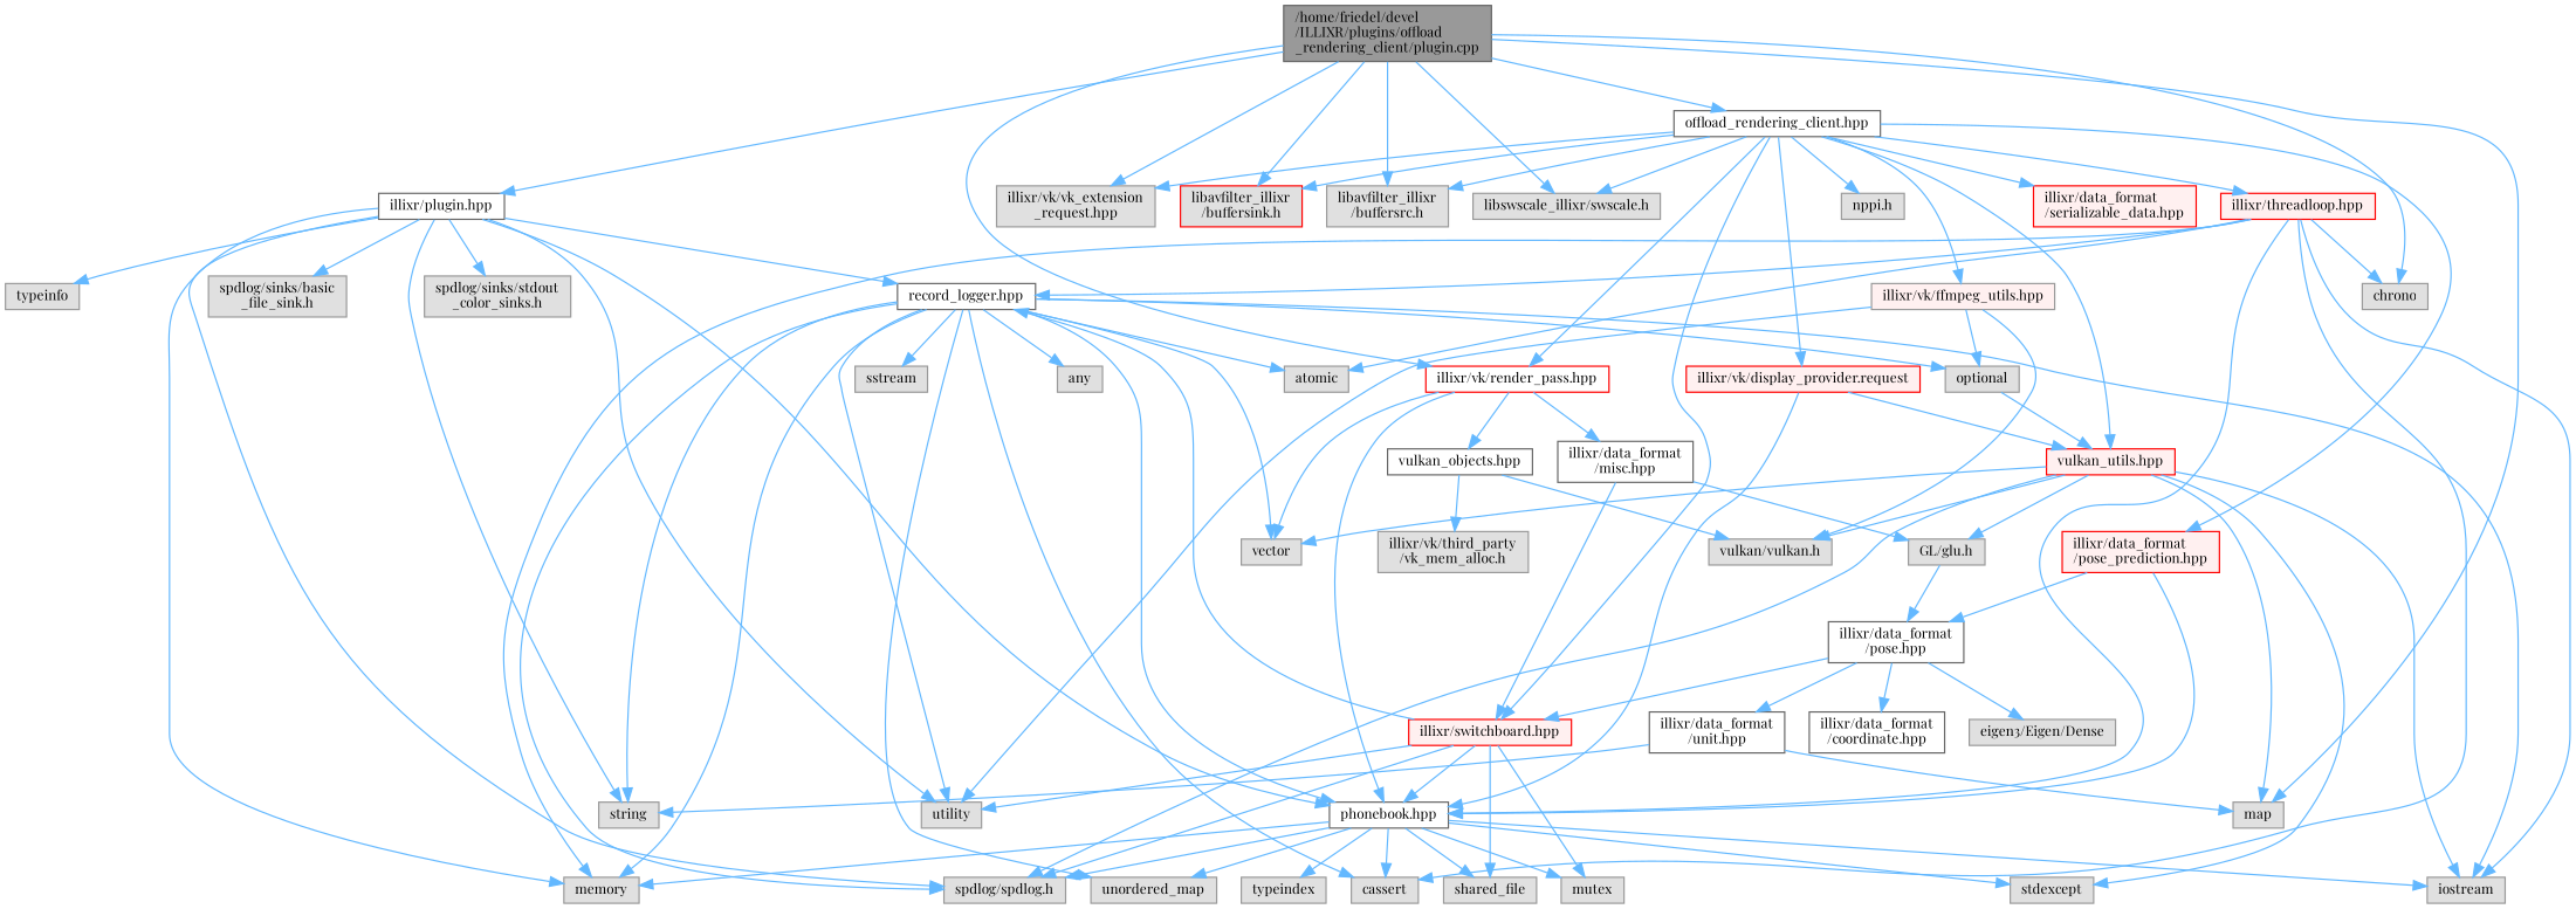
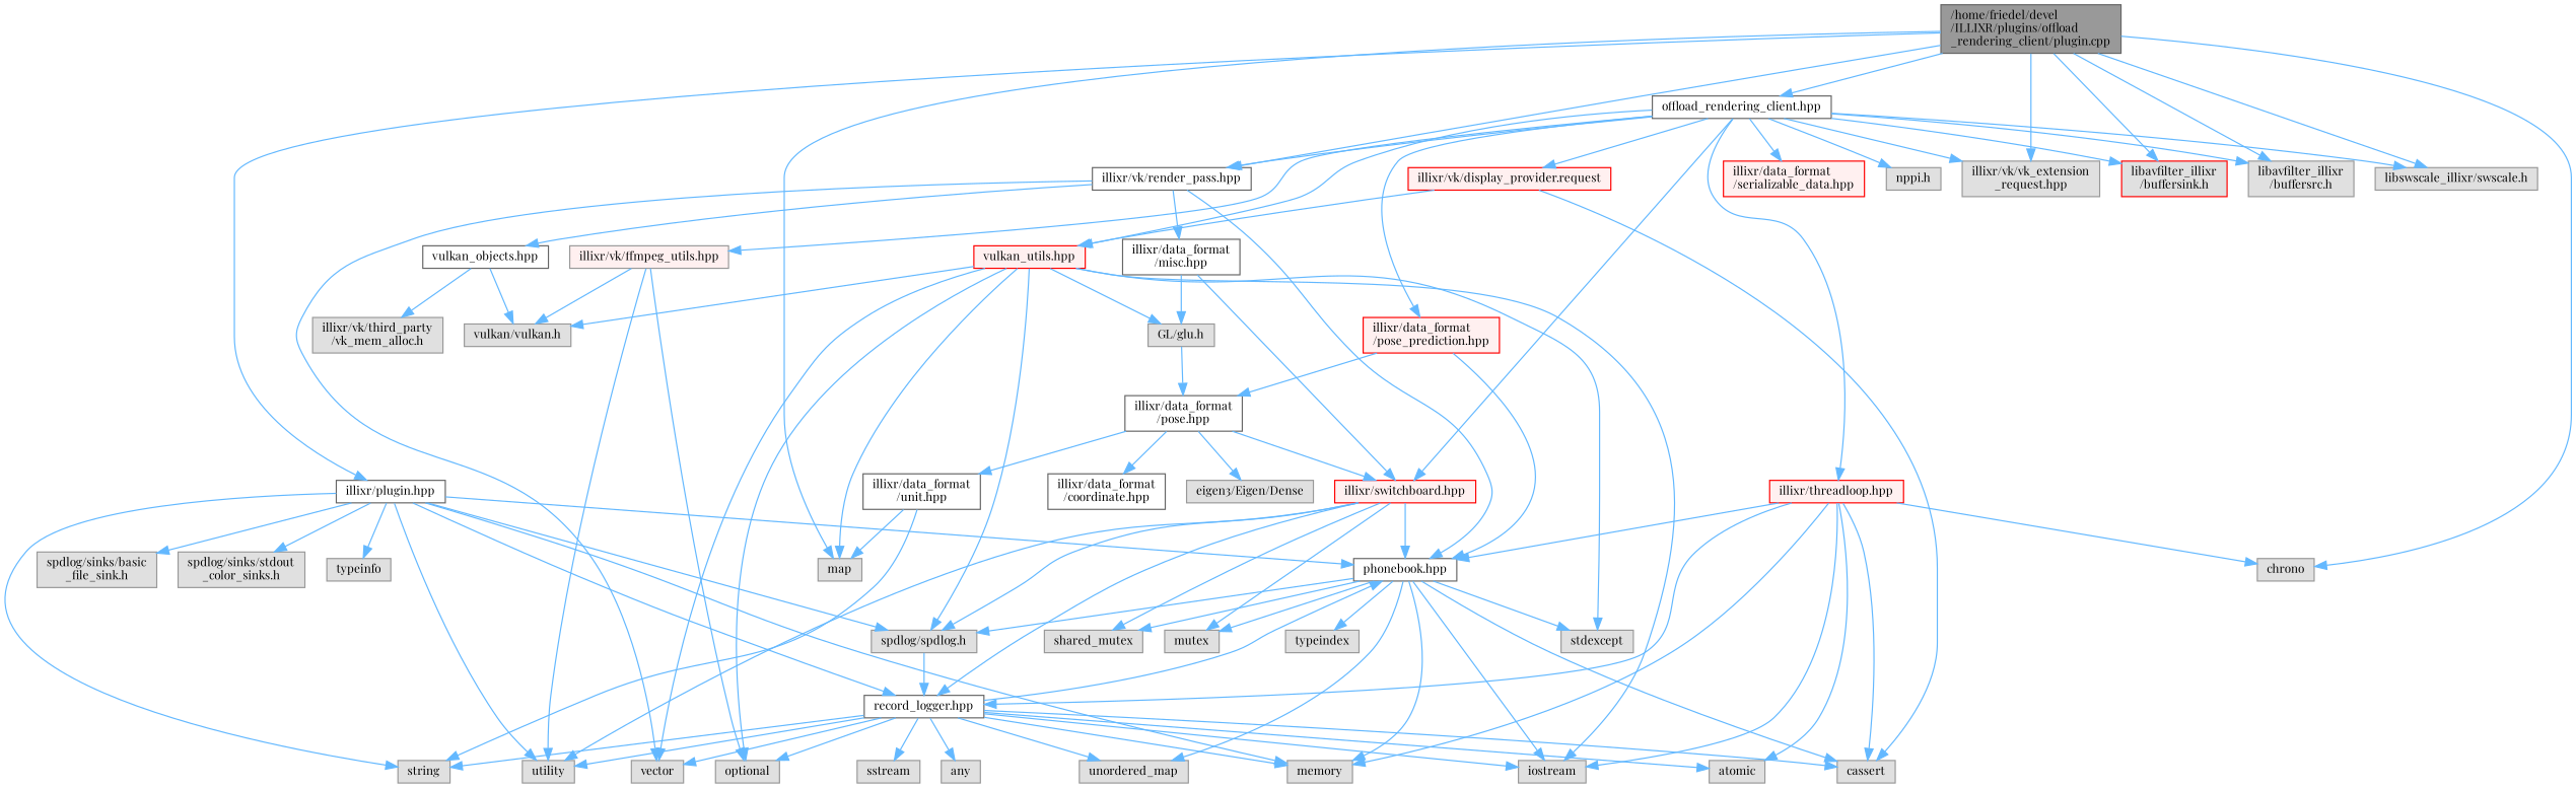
  digraph {
    fontname="Playfair Display"
    node [color=grey60 fillcolor="#E0E0E0" fontname="Playfair Display" fontsize=10 shape=box style=filled]
    edge [color=steelblue1 fontname="Playfair Display" fontsize=10 labelfontname=Helvetica labelfontsize=10 style=solid]
    n1 [color=gray40 fillcolor=grey60 fontcolor=black height=0.2 label="/home/friedel/devel\l/ILLIXR/plugins/offload\l_rendering_client/plugin.cpp" width=0.4]
    n2 [color=grey40 fillcolor=white height=0.2 label="illixr/plugin.hpp" width=0.4]
    n3 [height=0.2 label=chrono width=0.4]
-   n4 [color=red fillcolor=white height=0.2 label="illixr/vk/render_pass.hpp" width=0.4]
+   n4 [color=grey40 fillcolor=white height=0.2 label="illixr/vk/render_pass.hpp" width=0.4]
    n5 [height=0.2 label=map width=0.4]
    n6 [height=0.2 label="illixr/vk/vk_extension\l_request.hpp" width=0.4]
    n7 [color=red height=0.2 label="libavfilter_illixr\l/buffersink.h" width=0.4]
    n8 [height=0.2 label="libavfilter_illixr\l/buffersrc.h" width=0.4]
    n9 [height=0.2 label="libswscale_illixr/swscale.h" width=0.4]
    n10 [color=grey40 fillcolor=white height=0.2 label="offload_rendering_client.hpp" width=0.4]
    n11 [color=grey40 fillcolor=white height=0.2 label="phonebook.hpp" width=0.4]
    n12 [height=0.2 label=memory width=0.4]
    n13 [height=0.2 label="spdlog/spdlog.h" width=0.4]
    n14 [color=grey40 fillcolor=white height=0.2 label="record_logger.hpp" width=0.4]
    n15 [height=0.2 label=string width=0.4]
    n16 [height=0.2 label=utility width=0.4]
    n17 [height=0.2 label="spdlog/sinks/basic\l_file_sink.h" width=0.4]
    n18 [height=0.2 label="spdlog/sinks/stdout\l_color_sinks.h" width=0.4]
    n19 [height=0.2 label=typeinfo width=0.4]
    n20 [height=0.2 label=vector width=0.4]
    n21 [color=grey40 fillcolor=white height=0.2 label="illixr/data_format\l/misc.hpp" width=0.4]
    n22 [color=grey40 fillcolor=white height=0.2 label="vulkan_objects.hpp" width=0.4]
    n23 [color=red fillcolor="#FFF0F0" height=0.2 label="illixr/switchboard.hpp" width=0.4]
    n24 [color=red fillcolor="#FFF0F0" height=0.2 label="illixr/data_format\l/pose_prediction.hpp" width=0.4]
    n25 [color=red fillcolor="#FFF0F0" height=0.2 label="illixr/data_format\l/serializable_data.hpp" width=0.4]
    n26 [color=red fillcolor="#FFF0F0" height=0.2 label="illixr/threadloop.hpp" width=0.4]
    n27 [color=red fillcolor="#FFF0F0" height=0.2 label="illixr/vk/display_provider.request" width=0.4]
    n28 [color=red fillcolor="#FFF0F0" height=0.2 label="vulkan_utils.hpp" width=0.4]
    n29 [fillcolor="#FFF0F0" height=0.2 label="illixr/vk/ffmpeg_utils.hpp" width=0.4]
    n30 [height=0.2 label="nppi.h" width=0.4]
    n31 [height=0.2 label=cassert width=0.4]
    n32 [height=0.2 label=mutex width=0.4]
-   n33 [height=0.2 label=shared_file width=0.4]
+   n33 [height=0.2 label=shared_mutex width=0.4]
    n34 [height=0.2 label=stdexcept width=0.4]
    n35 [height=0.2 label=typeindex width=0.4]
    n36 [height=0.2 label=unordered_map width=0.4]
    n37 [height=0.2 label=iostream width=0.4]
    n38 [height=0.2 label=any width=0.4]
    n39 [height=0.2 label=atomic width=0.4]
    n40 [height=0.2 label=optional width=0.4]
    n41 [height=0.2 label=sstream width=0.4]
    n42 [height=0.2 label="GL/glu.h" width=0.4]
    n43 [color=grey40 fillcolor=white height=0.2 label="illixr/data_format\l/pose.hpp" width=0.4]
    n44 [color=grey40 fillcolor=white height=0.2 label="illixr/data_format\l/coordinate.hpp" width=0.4]
    n45 [color=grey40 fillcolor=white height=0.2 label="illixr/data_format\l/unit.hpp" width=0.4]
    n46 [height=0.2 label="eigen3/Eigen/Dense" width=0.4]
    n47 [height=0.2 label="illixr/vk/third_party\l/vk_mem_alloc.h" width=0.4]
    n48 [height=0.2 label="vulkan/vulkan.h" width=0.4]
    n1 -> n2
    n1 -> n3
    n1 -> n4
    n1 -> n5
    n1 -> n6
    n1 -> n7
    n1 -> n8
    n1 -> n9
    n1 -> n10
    n2 -> n11
    n2 -> n12
    n2 -> n13
    n2 -> n14
    n2 -> n15
    n2 -> n16
    n2 -> n17
    n2 -> n18
    n2 -> n19
    n4 -> n11
    n4 -> n20
    n4 -> n21
    n4 -> n22
    n10 -> n4
    n10 -> n6
    n10 -> n7
    n10 -> n8
    n10 -> n9
    n10 -> n23
    n10 -> n24
    n10 -> n25
    n10 -> n26
    n10 -> n27
    n10 -> n28
    n10 -> n29
    n10 -> n30
    n11 -> n12
    n11 -> n13
    n11 -> n31
    n11 -> n32
    n11 -> n33
    n11 -> n34
    n11 -> n35
    n11 -> n36
    n11 -> n37
    n14 -> n11
    n14 -> n12
-   n14 -> n13
+   n13 -> n14
    n14 -> n15
    n14 -> n16
    n14 -> n20
    n14 -> n31
    n14 -> n36
    n14 -> n37
    n14 -> n38
    n14 -> n39
    n14 -> n40
    n14 -> n41
    n21 -> n23
    n21 -> n42
    n22 -> n47
    n22 -> n48
    n23 -> n11
    n23 -> n13
    n23 -> n14
    n23 -> n16
    n23 -> n32
    n23 -> n33
    n24 -> n11
    n24 -> n43
    n26 -> n3
    n26 -> n11
    n26 -> n12
    n26 -> n14
    n26 -> n31
    n26 -> n37
    n26 -> n39
-   n27 -> n11
+   n27 -> n31
    n27 -> n28
    n28 -> n5
    n28 -> n13
    n28 -> n20
    n28 -> n34
    n28 -> n37
-   n40 -> n28
+   n28 -> n40
    n28 -> n42
    n28 -> n48
    n29 -> n16
    n29 -> n40
    n29 -> n48
    n42 -> n43
    n43 -> n23
    n43 -> n44
    n43 -> n45
    n43 -> n46
    n45 -> n5
    n45 -> n15
  }
